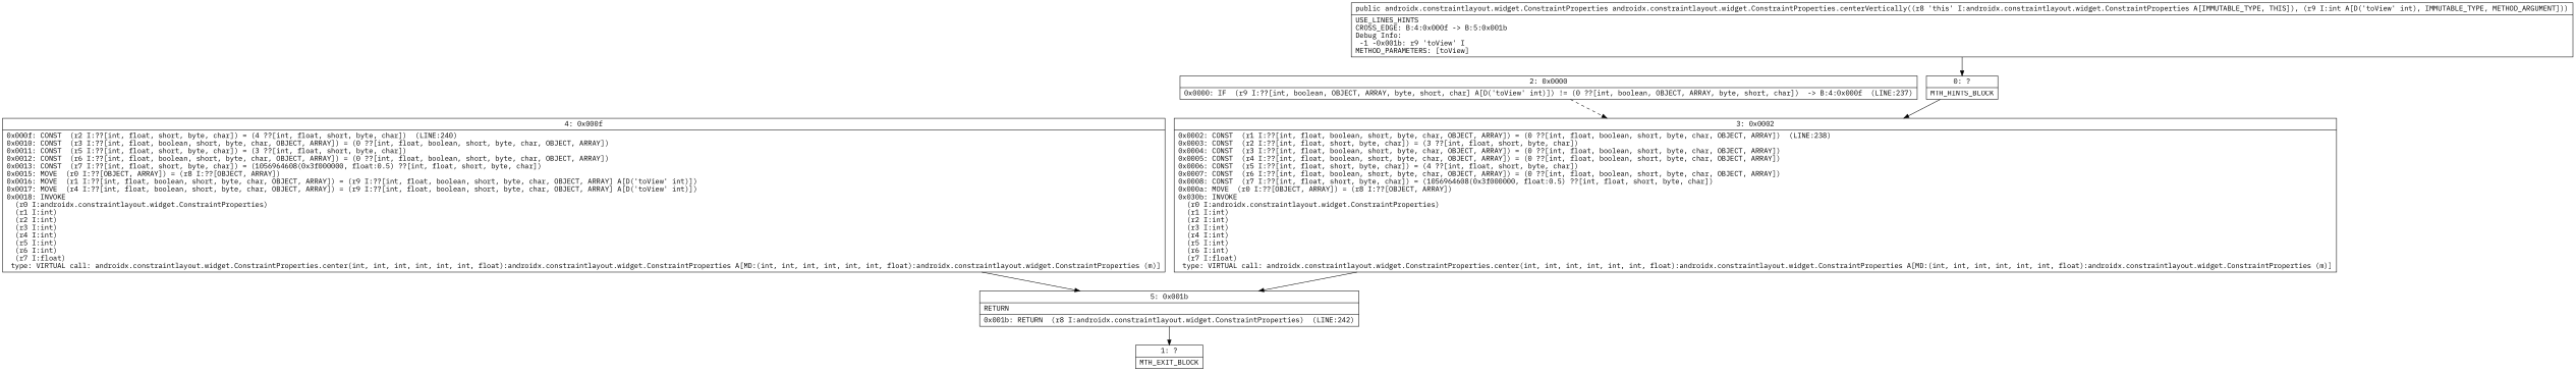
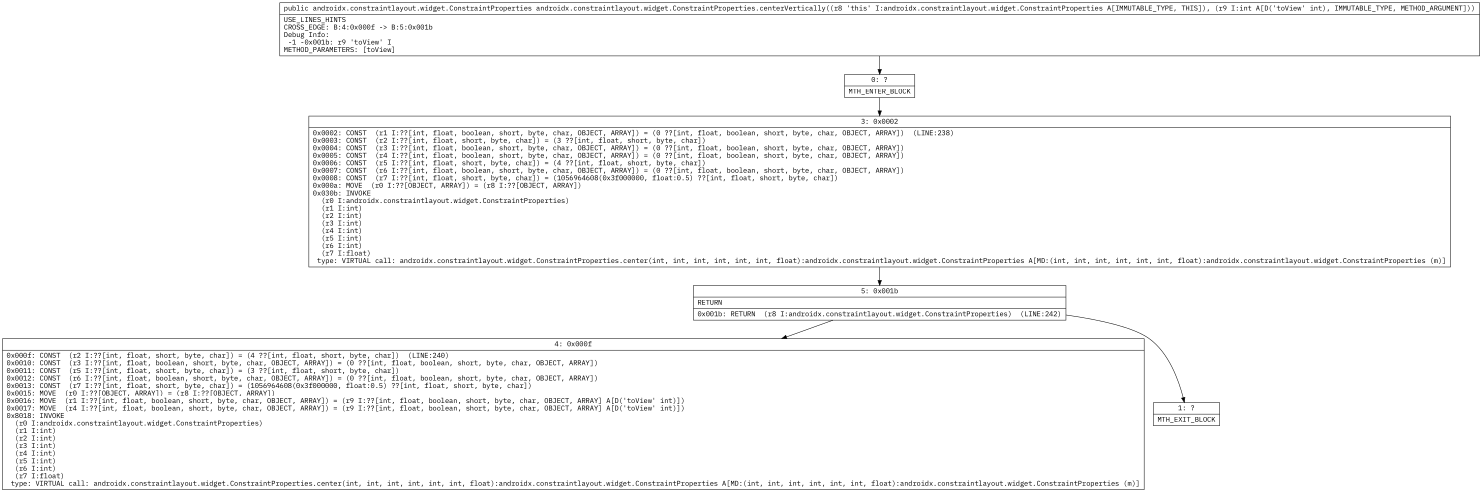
  digraph {
    fontname="IBM Plex Mono"
    node [fontname="IBM Plex Mono" shape=record]
    edge [fontname="IBM Plex Mono"]
-   n1 [label="{0\:\ ?|MTH_HINTS_BLOCK\l}"]
+   n1 [label="{0\:\ ?|MTH_ENTER_BLOCK\l}"]
    n2 [label="{3\:\ 0x0002|0x0002: CONST  (r1 I:??[int, float, boolean, short, byte, char, OBJECT, ARRAY]) = (0 ??[int, float, boolean, short, byte, char, OBJECT, ARRAY])  (LINE:238)\l0x0003: CONST  (r2 I:??[int, float, short, byte, char]) = (3 ??[int, float, short, byte, char]) \l0x0004: CONST  (r3 I:??[int, float, boolean, short, byte, char, OBJECT, ARRAY]) = (0 ??[int, float, boolean, short, byte, char, OBJECT, ARRAY]) \l0x0005: CONST  (r4 I:??[int, float, boolean, short, byte, char, OBJECT, ARRAY]) = (0 ??[int, float, boolean, short, byte, char, OBJECT, ARRAY]) \l0x0006: CONST  (r5 I:??[int, float, short, byte, char]) = (4 ??[int, float, short, byte, char]) \l0x0007: CONST  (r6 I:??[int, float, boolean, short, byte, char, OBJECT, ARRAY]) = (0 ??[int, float, boolean, short, byte, char, OBJECT, ARRAY]) \l0x0008: CONST  (r7 I:??[int, float, short, byte, char]) = (1056964608(0x3f000000, float:0.5) ??[int, float, short, byte, char]) \l0x000a: MOVE  (r0 I:??[OBJECT, ARRAY]) = (r8 I:??[OBJECT, ARRAY]) \l0x030b: INVOKE  \l  (r0 I:androidx.constraintlayout.widget.ConstraintProperties)\l  (r1 I:int)\l  (r2 I:int)\l  (r3 I:int)\l  (r4 I:int)\l  (r5 I:int)\l  (r6 I:int)\l  (r7 I:float)\l type: VIRTUAL call: androidx.constraintlayout.widget.ConstraintProperties.center(int, int, int, int, int, int, float):androidx.constraintlayout.widget.ConstraintProperties A[MD:(int, int, int, int, int, int, float):androidx.constraintlayout.widget.ConstraintProperties (m)]\l}"]
-   n3 [label="{2\:\ 0x0000|0x0000: IF  (r9 I:??[int, boolean, OBJECT, ARRAY, byte, short, char] A[D('toView' int)]) != (0 ??[int, boolean, OBJECT, ARRAY, byte, short, char])  \-\> B:4:0x000f  (LINE:237)\l}"]
    n4 [label="{5\:\ 0x001b|RETURN\l|0x001b: RETURN  (r8 I:androidx.constraintlayout.widget.ConstraintProperties)  (LINE:242)\l}"]
-   n5 [label="{4\:\ 0x000f|0x000f: CONST  (r2 I:??[int, float, short, byte, char]) = (4 ??[int, float, short, byte, char])  (LINE:240)\l0x0010: CONST  (r3 I:??[int, float, boolean, short, byte, char, OBJECT, ARRAY]) = (0 ??[int, float, boolean, short, byte, char, OBJECT, ARRAY]) \l0x0011: CONST  (r5 I:??[int, float, short, byte, char]) = (3 ??[int, float, short, byte, char]) \l0x0012: CONST  (r6 I:??[int, float, boolean, short, byte, char, OBJECT, ARRAY]) = (0 ??[int, float, boolean, short, byte, char, OBJECT, ARRAY]) \l0x0013: CONST  (r7 I:??[int, float, short, byte, char]) = (1056964608(0x3f000000, float:0.5) ??[int, float, short, byte, char]) \l0x0015: MOVE  (r0 I:??[OBJECT, ARRAY]) = (r8 I:??[OBJECT, ARRAY]) \l0x0016: MOVE  (r1 I:??[int, float, boolean, short, byte, char, OBJECT, ARRAY]) = (r9 I:??[int, float, boolean, short, byte, char, OBJECT, ARRAY] A[D('toView' int)]) \l0x0017: MOVE  (r4 I:??[int, float, boolean, short, byte, char, OBJECT, ARRAY]) = (r9 I:??[int, float, boolean, short, byte, char, OBJECT, ARRAY] A[D('toView' int)]) \l0x0018: INVOKE  \l  (r0 I:androidx.constraintlayout.widget.ConstraintProperties)\l  (r1 I:int)\l  (r2 I:int)\l  (r3 I:int)\l  (r4 I:int)\l  (r5 I:int)\l  (r6 I:int)\l  (r7 I:float)\l type: VIRTUAL call: androidx.constraintlayout.widget.ConstraintProperties.center(int, int, int, int, int, int, float):androidx.constraintlayout.widget.ConstraintProperties A[MD:(int, int, int, int, int, int, float):androidx.constraintlayout.widget.ConstraintProperties (m)]\l}"]
+   n5 [label="{4\:\ 0x000f|0x000f: CONST  (r2 I:??[int, float, short, byte, char]) = (4 ??[int, float, short, byte, char])  (LINE:240)\l0x0010: CONST  (r3 I:??[int, float, boolean, short, byte, char, OBJECT, ARRAY]) = (0 ??[int, float, boolean, short, byte, char, OBJECT, ARRAY]) \l0x0011: CONST  (r5 I:??[int, float, short, byte, char]) = (3 ??[int, float, short, byte, char]) \l0x0012: CONST  (r6 I:??[int, float, boolean, short, byte, char, OBJECT, ARRAY]) = (0 ??[int, float, boolean, short, byte, char, OBJECT, ARRAY]) \l0x0013: CONST  (r7 I:??[int, float, short, byte, char]) = (1056964608(0x3f000000, float:0.5) ??[int, float, short, byte, char]) \l0x0015: MOVE  (r0 I:??[OBJECT, ARRAY]) = (r8 I:??[OBJECT, ARRAY]) \l0x0016: MOVE  (r1 I:??[int, float, boolean, short, byte, char, OBJECT, ARRAY]) = (r9 I:??[int, float, boolean, short, byte, char, OBJECT, ARRAY] A[D('toView' int)]) \l0x0017: MOVE  (r4 I:??[int, float, boolean, short, byte, char, OBJECT, ARRAY]) = (r9 I:??[int, float, boolean, short, byte, char, OBJECT, ARRAY] A[D('toView' int)]) \l0x8018: INVOKE  \l  (r0 I:androidx.constraintlayout.widget.ConstraintProperties)\l  (r1 I:int)\l  (r2 I:int)\l  (r3 I:int)\l  (r4 I:int)\l  (r5 I:int)\l  (r6 I:int)\l  (r7 I:float)\l type: VIRTUAL call: androidx.constraintlayout.widget.ConstraintProperties.center(int, int, int, int, int, int, float):androidx.constraintlayout.widget.ConstraintProperties A[MD:(int, int, int, int, int, int, float):androidx.constraintlayout.widget.ConstraintProperties (m)]\l}"]
    n6 [label="{1\:\ ?|MTH_EXIT_BLOCK\l}"]
    n7 [label="{public androidx.constraintlayout.widget.ConstraintProperties androidx.constraintlayout.widget.ConstraintProperties.centerVertically((r8 'this' I:androidx.constraintlayout.widget.ConstraintProperties A[IMMUTABLE_TYPE, THIS]), (r9 I:int A[D('toView' int), IMMUTABLE_TYPE, METHOD_ARGUMENT]))  | USE_LINES_HINTS\lCROSS_EDGE: B:4:0x000f \-\> B:5:0x001b\lDebug Info:\l  \-1 \-0x001b: r9 'toView' I\lMETHOD_PARAMETERS: [toView]\l}"]
    n1 -> n2
    n2 -> n4
-   n3 -> n2 [style=dashed]
    n4 -> n6
-   n5 -> n4
+   n4 -> n5
    n7 -> n1
  }
